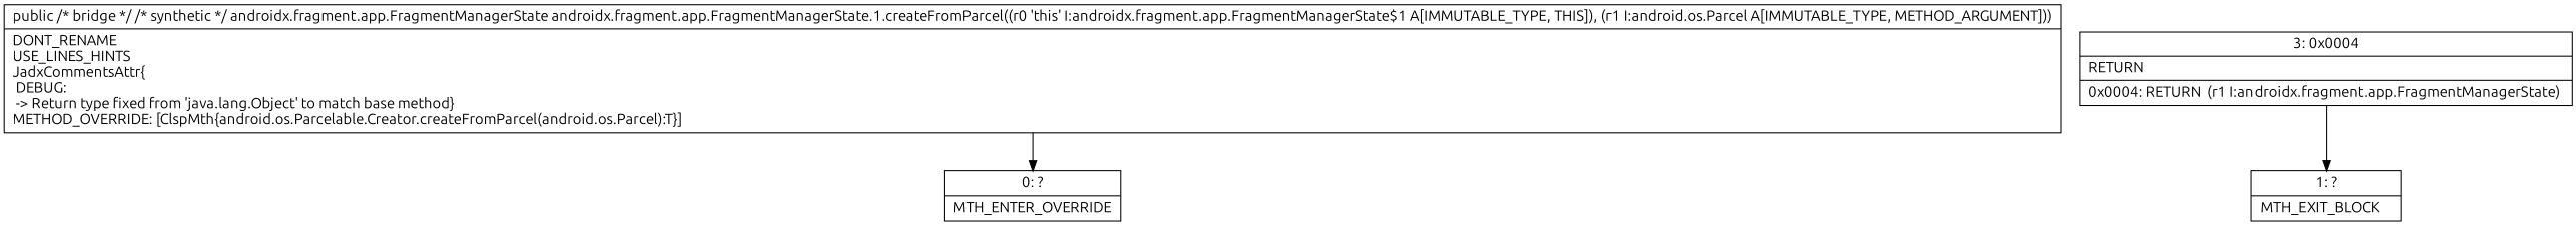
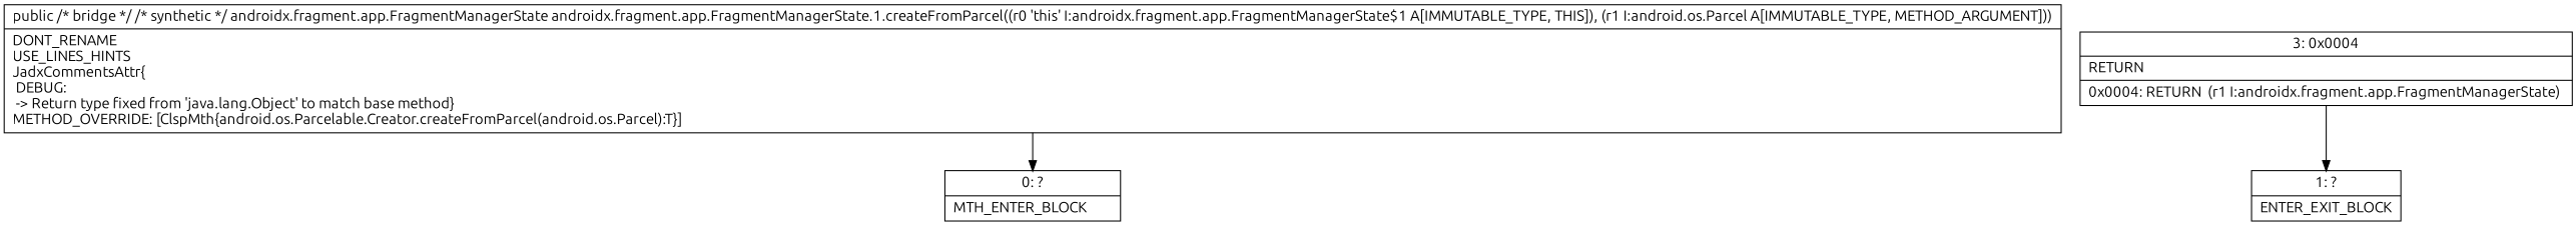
  digraph {
    fontname=Ubuntu
    node [fontname=Ubuntu shape=record]
    edge [fontname=Ubuntu]
-   n1 [label="{0\:\ ?|MTH_ENTER_OVERRIDE\l}"]
+   n1 [label="{0\:\ ?|MTH_ENTER_BLOCK\l}"]
    n2 [label="{3\:\ 0x0004|RETURN\l|0x0004: RETURN  (r1 I:androidx.fragment.app.FragmentManagerState) \l}"]
-   n3 [label="{1\:\ ?|MTH_EXIT_BLOCK\l}"]
+   n3 [label="{1\:\ ?|ENTER_EXIT_BLOCK\l}"]
    n4 [label="{public \/* bridge *\/ \/* synthetic *\/ androidx.fragment.app.FragmentManagerState androidx.fragment.app.FragmentManagerState.1.createFromParcel((r0 'this' I:androidx.fragment.app.FragmentManagerState$1 A[IMMUTABLE_TYPE, THIS]), (r1 I:android.os.Parcel A[IMMUTABLE_TYPE, METHOD_ARGUMENT]))  | DONT_RENAME\lUSE_LINES_HINTS\lJadxCommentsAttr\{\l DEBUG: \l \-\> Return type fixed from 'java.lang.Object' to match base method\}\lMETHOD_OVERRIDE: [ClspMth\{android.os.Parcelable.Creator.createFromParcel(android.os.Parcel):T\}]\l}"]
    n2 -> n3
    n4 -> n1
  }
